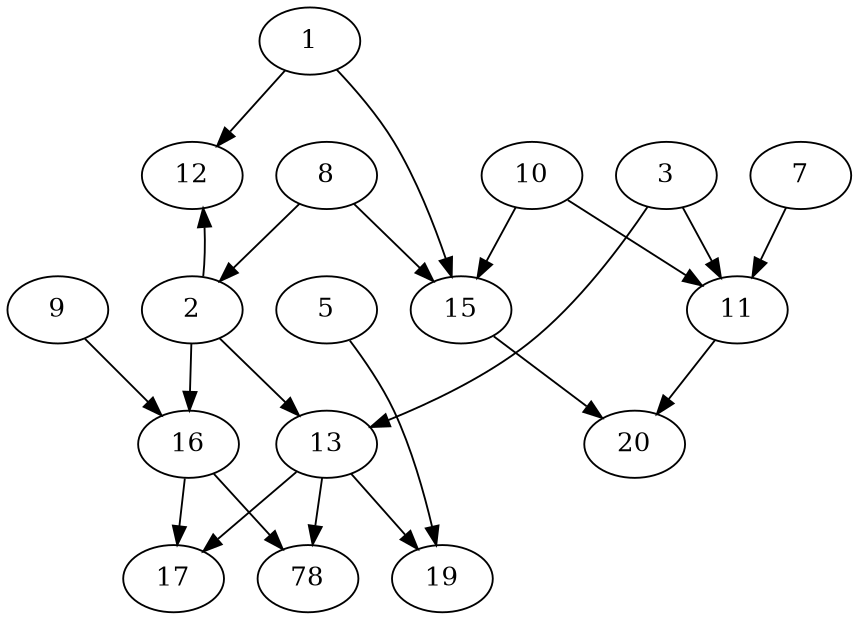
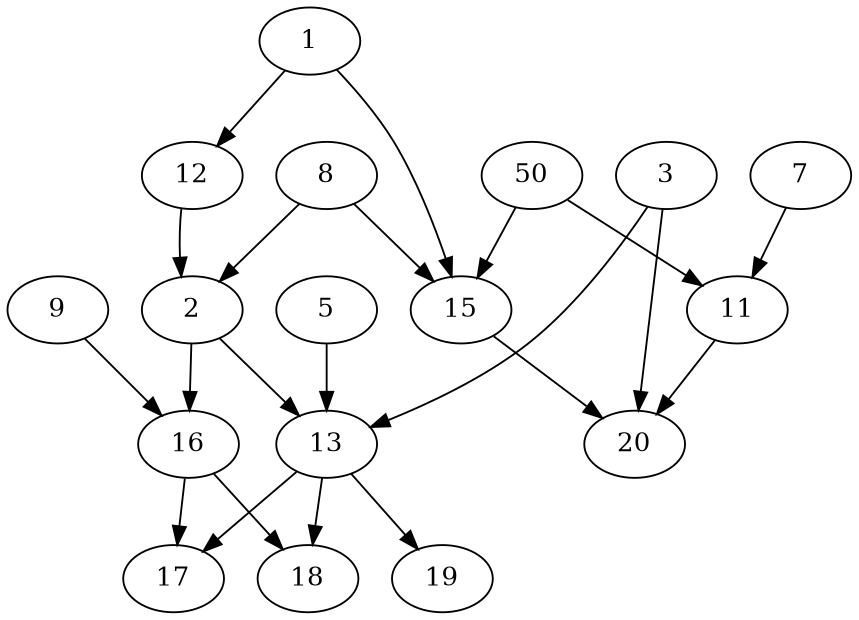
  digraph {
    node [alpha=0.18]
    1 [expect_size=41635840]
    12 [alpha=0.16 expect_size=24932352]
    15 [alpha=0.04 expect_size=16217088]
    20 [alpha=0.19 expect_size=11769856]
    2 [alpha=0.01 expect_size=30585856]
    13 [alpha=0.09 expect_size=28090368]
    16 [alpha=0.05 expect_size=11689984]
    17 [alpha=0.20 expect_size=33726464]
-   18 [alpha=0.11 expect_size=28222464 label=78]
+   18 [alpha=0.11 expect_size=28222464]
    19 [alpha=0.08 expect_size=13585408]
    3 [alpha=0.14 expect_size=11713536]
    11 [alpha=0.11 expect_size=30749696]
    5 [expect_size=12924928]
    7 [expect_size=16221184]
    8 [alpha=0.14 expect_size=23681024]
    9 [alpha=0.19 expect_size=49521664]
-   10 [alpha=0.06 expect_size=25491456]
+   10 [alpha=0.06 expect_size=25491456 label=50]
    1 -> 12
    1 -> 15
    15 -> 20
-   2 -> 12
+   12 -> 2
    2 -> 13
    2 -> 16
    13 -> 17
    13 -> 18
    13 -> 19
    16 -> 17
    16 -> 18
    3 -> 13
-   3 -> 11
+   3 -> 20
    11 -> 20
-   5 -> 19
+   5 -> 13
    7 -> 11
    8 -> 15
    8 -> 2
    9 -> 16
    10 -> 15
    10 -> 11
  }
